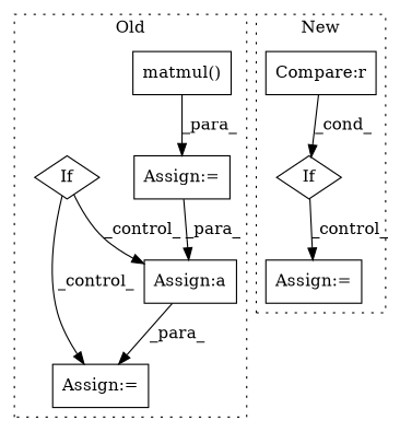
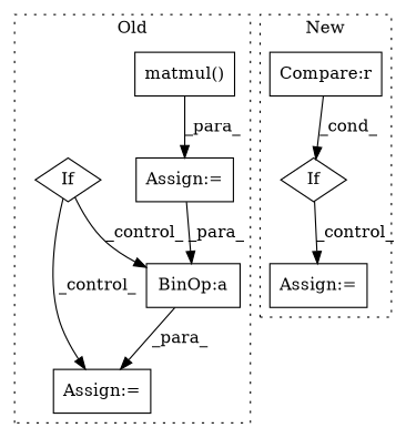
  digraph {
    node [a=68 l=3 shape=box]
    n1 [a=75 l="10,1" label="matmul()" s="5524,5546"]
    n2 [label="Assign:=" s=5610]
    n3 [label="Assign:=" s=5521]
-   n4 [a=82 label="Assign:a" s=5617]
+   n4 [a=82 label="BinOp:a" s=5617]
    n5 [a=96 label=If s=5563 shape=diamond]
    n6 [a=96 label=If s=5100 shape=diamond]
    n7 [a=40 l=23 label="Compare:r" s=5103]
    n8 [label="Assign:=" s=5294]
    subgraph cluster_1 {
      label=Old
      style=dotted
      n1
      n2
      n3
      n4
      n5
    }
    subgraph cluster_2 {
      label=New
      style=dotted
      n6
      n7
      n8
    }
    n1 -> n3 [label=_para_]
    n3 -> n4 [label=_para_]
    n4 -> n2 [label=_para_]
    n5 -> n2 [label=_control_]
    n5 -> n4 [label=_control_]
    n6 -> n8 [label=_control_]
    n7 -> n6 [label=_cond_]
  }
